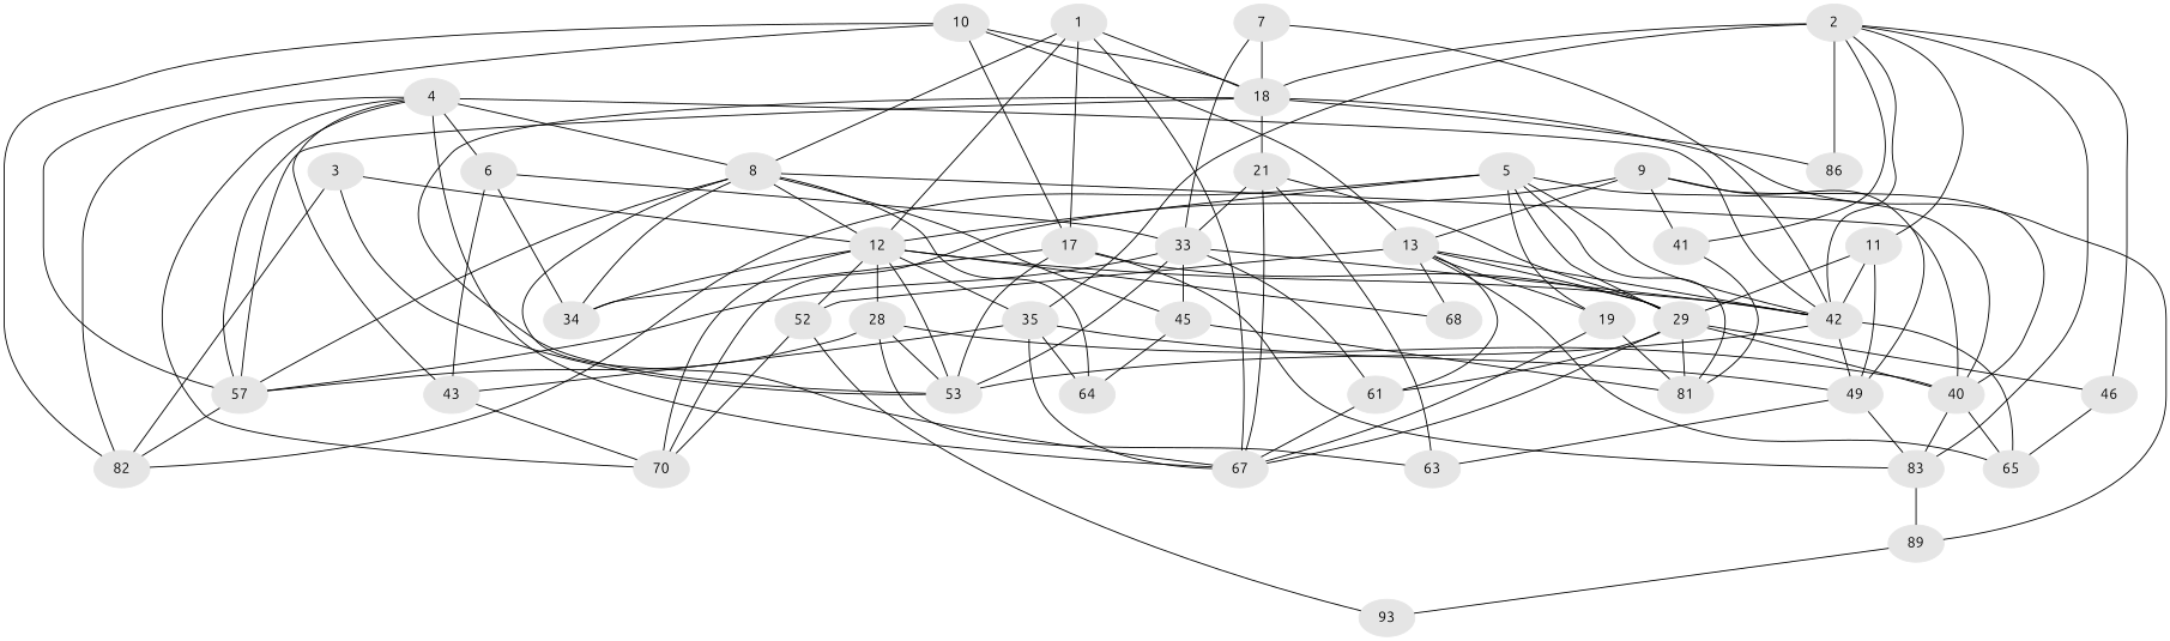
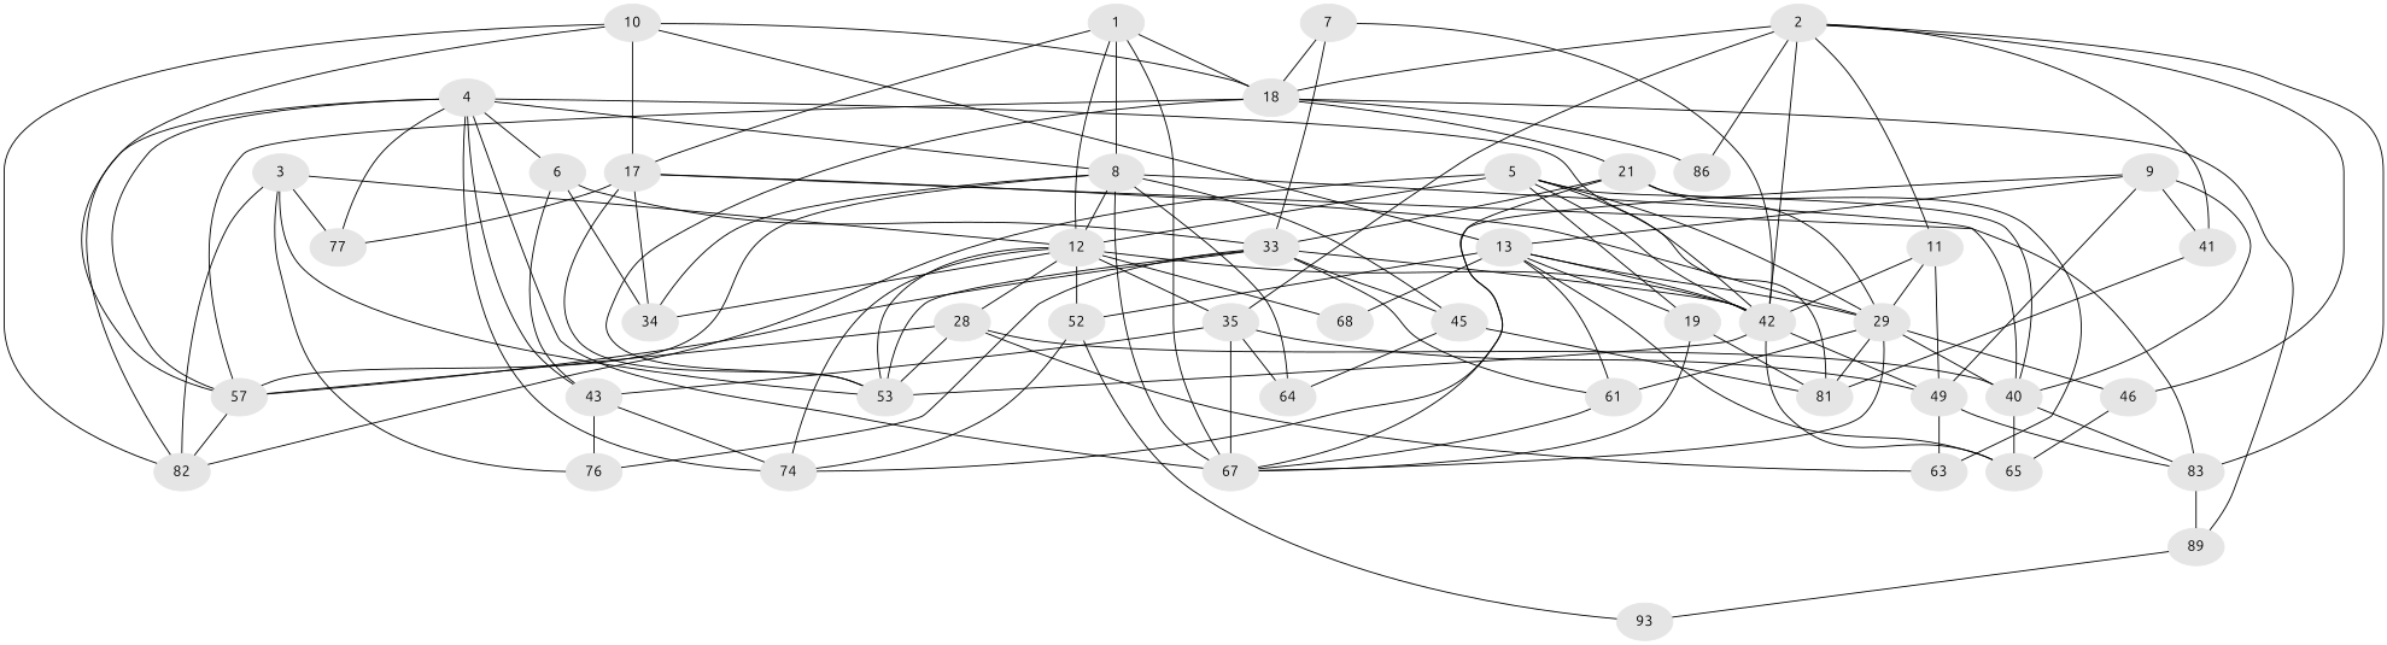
  graph {
    fontname=Ubuntu
    node [color=gray90 fontname=Ubuntu style=filled]
    edge [fontname=Ubuntu]
    1 [super="+88"]
    8 [super="+23"]
    12 [super="+24+25"]
    17 [super="+30"]
    18 [super="+27+51"]
    67 [super="+73"]
    57 [super="+71"]
    40 [super="+96+64"]
    34
    45 [super="+58"]
    n11 [label=64]
    35 [super="+94+78+56"]
    42 [super="+80+79"]
    53 [super="+85"]
-   74 [label=70]
+   74
    28
    52 [super="+70"]
    68
    83
+   77
    29 [super="+47+75"]
    86
    21 [super="+95"]
    89
    2 [super="+20"]
    11
    41
    46 [super="+84"]
    49 [super="+66"]
    43 [super="+90"]
    81
    65
    3 [super="+60"]
+   76
    82
    4 [super="+15+16"]
    6 [super="+48"]
    33 [super="+54+59"]
    5 [super="+26"]
    19 [super="+44"]
    13 [super="+14+62"]
    61
    7
    9 [super="+22"]
    63
    10 [super="+55"]
    93
    1 -- 8
    1 -- 12
    1 -- 17
    1 -- 18
    1 -- 67
    8 -- 12
    8 -- 67 [weight=2]
    8 -- 57
    8 -- 40
    8 -- 34
    8 -- 45
    8 -- n11
    12 -- 34
    12 -- 35
    12 -- 42
    12 -- 53
    12 -- 74
    12 -- 28
    12 -- 52
    12 -- 68
    17 -- 34
    17 -- 53
    17 -- 83
+   17 -- 77
    17 -- 29
    18 -- 57
    18 -- 53
    18 -- 86
    18 -- 21
    18 -- 89
    57 -- 82
    40 -- 83
    40 -- 65
    45 -- n11
    45 -- 81
    35 -- 67
    35 -- n11
    35 -- 49
    35 -- 43
    42 -- 53
    42 -- 49
    42 -- 65
    28 -- 57
    28 -- 40
    28 -- 53
    28 -- 63
    52 -- 74
    52 -- 93
    83 -- 89
    29 -- 67
    29 -- 40
    29 -- 46
    29 -- 81
    29 -- 61
    21 -- 67
    21 -- 29
    21 -- 33
    21 -- 63
    89 -- 93
    2 -- 18 [weight=2]
    2 -- 35 [weight=3]
    2 -- 42
    2 -- 83
    2 -- 86
    2 -- 11
    2 -- 41
    2 -- 46
    11 -- 42
    11 -- 29
    11 -- 49
    41 -- 81
    46 -- 65
    49 -- 83
    49 -- 63
    43 -- 74
+   43 -- 76
    3 -- 12
    3 -- 53
+   3 -- 77
+   3 -- 76
    3 -- 82
    4 -- 8
    4 -- 67
    4 -- 57
    4 -- 42
    4 -- 74
+   4 -- 77
    4 -- 43
    4 -- 82
    4 -- 6 [weight=2]
    6 -- 34
    6 -- 43
    6 -- 33
    33 -- 57
    33 -- 45
    33 -- 42 [weight=2]
    33 -- 53
+   33 -- 76
    33 -- 61
    5 -- 12 [weight=2]
    5 -- 40
    5 -- 42
    5 -- 29
    5 -- 81
    5 -- 82
    5 -- 19
    19 -- 67
    19 -- 81
    13 -- 42
    13 -- 52
    13 -- 68
    13 -- 29
    13 -- 65
    13 -- 19
    13 -- 61
    61 -- 67
    7 -- 18
    7 -- 42
    7 -- 33
    9 -- 40 [weight=2]
    9 -- 74
    9 -- 41
    9 -- 49
    9 -- 13
    10 -- 17
    10 -- 18
    10 -- 57
    10 -- 82
    10 -- 13
  }
